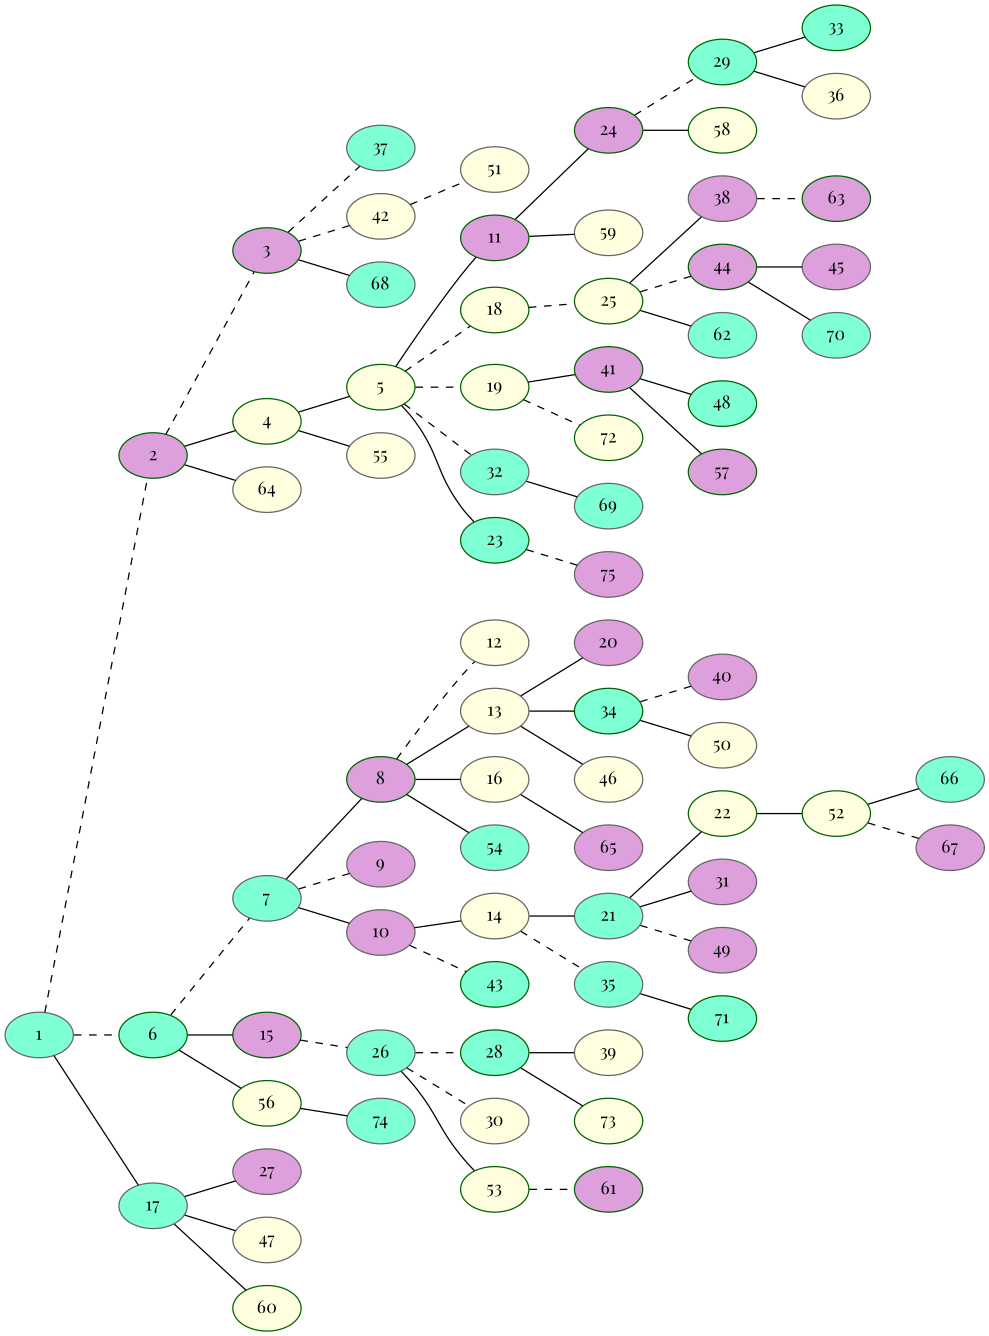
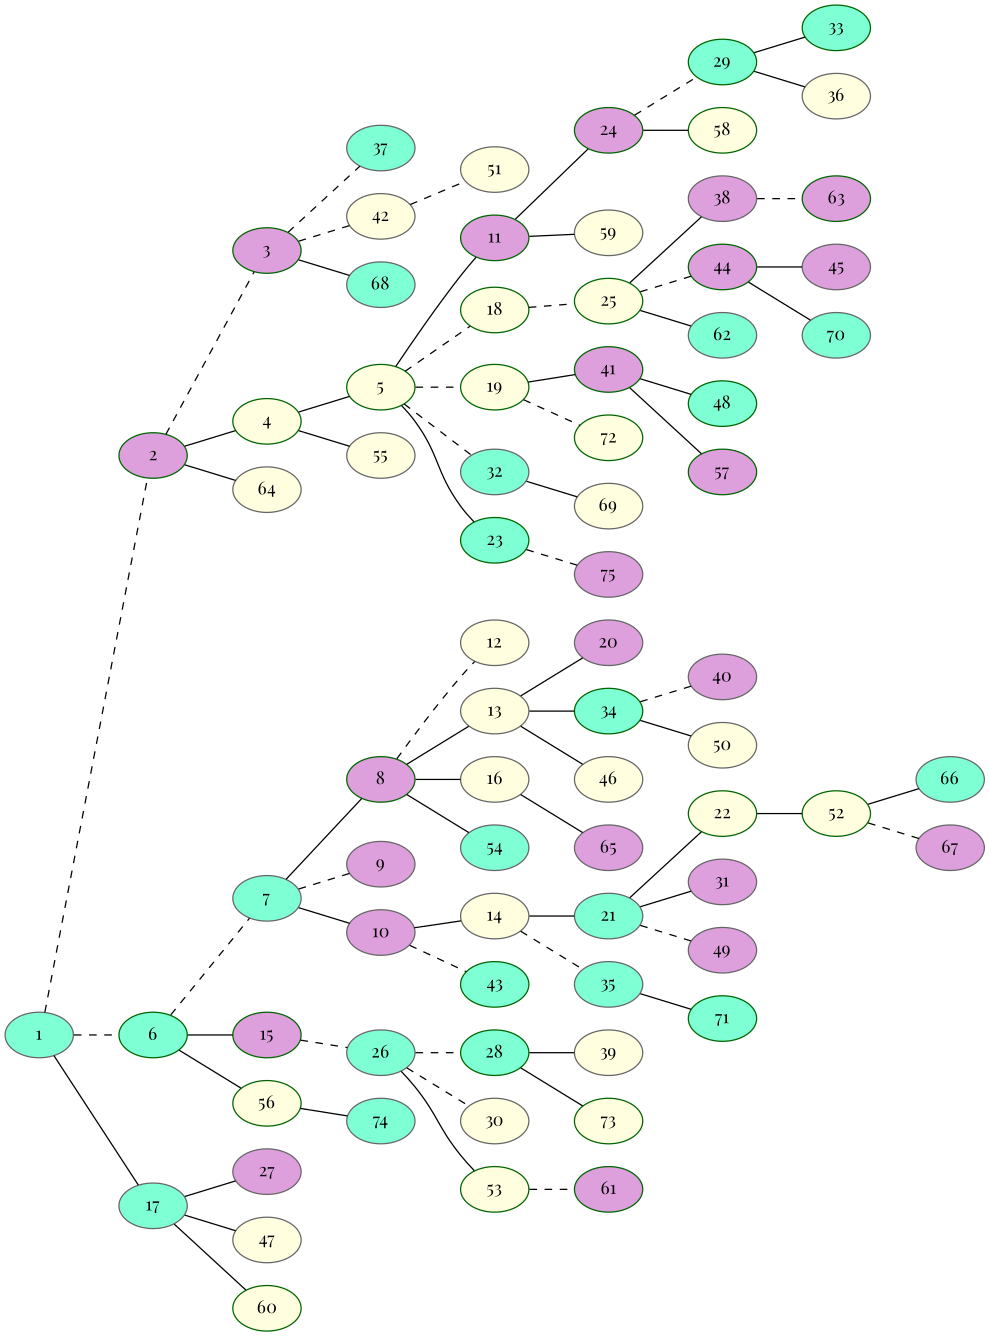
  graph {
    fontname="Playfair Display"
    rankdir=LR
    node [color=gray40 fillcolor=lightyellow fontname="Playfair Display" style=filled]
    edge [fontname="Playfair Display" style=solid]
    1 [fillcolor=aquamarine]
    2 [color=darkgreen fillcolor=plum]
    6 [color=darkgreen fillcolor=aquamarine]
    17 [fillcolor=aquamarine]
    3 [color=darkgreen fillcolor=plum]
    4 [color=darkgreen]
    64
    7 [fillcolor=aquamarine]
    15 [color=darkgreen fillcolor=plum]
    56 [color=darkgreen]
    27 [fillcolor=plum]
    47
    60 [color=darkgreen]
    37 [fillcolor=aquamarine]
    42
    68 [fillcolor=aquamarine]
    5 [color=darkgreen]
    55
    51
    11 [color=darkgreen fillcolor=plum]
    18 [color=darkgreen]
    19 [color=darkgreen]
    32 [fillcolor=aquamarine]
    23 [color=darkgreen fillcolor=aquamarine]
    24 [color=darkgreen fillcolor=plum]
    59
    25 [color=darkgreen]
    41 [color=darkgreen fillcolor=plum]
    72 [color=darkgreen]
-   69 [fillcolor=aquamarine]
+   69
    8 [color=darkgreen fillcolor=plum]
    9 [fillcolor=plum]
    10 [fillcolor=plum]
    26 [fillcolor=aquamarine]
    74 [fillcolor=aquamarine]
    12
    13
    16
    54 [fillcolor=aquamarine]
    14
    43 [color=darkgreen fillcolor=aquamarine]
    20 [fillcolor=plum]
    34 [color=darkgreen fillcolor=aquamarine]
    46
    65 [fillcolor=plum]
    21 [fillcolor=aquamarine]
    35 [fillcolor=aquamarine]
    29 [color=darkgreen fillcolor=aquamarine]
    58 [color=darkgreen]
    40 [fillcolor=plum]
    50
    22 [color=darkgreen]
    31 [fillcolor=plum]
    49 [fillcolor=plum]
    71 [color=darkgreen fillcolor=aquamarine]
    28 [color=darkgreen fillcolor=aquamarine]
    30
    53 [color=darkgreen]
    38 [fillcolor=plum]
    44 [color=darkgreen fillcolor=plum]
    62 [fillcolor=aquamarine]
    75 [fillcolor=plum]
    48 [color=darkgreen fillcolor=aquamarine]
    57 [color=darkgreen fillcolor=plum]
    52 [color=darkgreen]
    66 [fillcolor=aquamarine]
    67 [fillcolor=plum]
    33 [color=darkgreen fillcolor=aquamarine]
    36
    63 [color=darkgreen fillcolor=plum]
    45 [fillcolor=plum]
    70 [fillcolor=aquamarine]
    39
    73 [color=darkgreen]
    61 [color=darkgreen fillcolor=plum]
    1 -- 2 [style=dashed]
    1 -- 6 [style=dashed]
    1 -- 17
    2 -- 3 [style=dashed]
    2 -- 4
    2 -- 64
    6 -- 7 [style=dashed]
    6 -- 15
    6 -- 56
    17 -- 27
    17 -- 47
    17 -- 60
    3 -- 37 [style=dashed]
    3 -- 42 [style=dashed]
    3 -- 68
    4 -- 5
    4 -- 55
    7 -- 8
    7 -- 9 [style=dashed]
    7 -- 10
    15 -- 26 [style=dashed]
    56 -- 74
    42 -- 51 [style=dashed]
    5 -- 11
    5 -- 18 [style=dashed]
    5 -- 19 [style=dashed]
    5 -- 32 [style=dashed]
    5 -- 23
    11 -- 24
    11 -- 59
    18 -- 25 [style=dashed]
    19 -- 41
    19 -- 72 [style=dashed]
    32 -- 69
    23 -- 75 [style=dashed]
    24 -- 29 [style=dashed]
    24 -- 58
    25 -- 38
    25 -- 44 [style=dashed]
    25 -- 62
    41 -- 48
    41 -- 57
    8 -- 12 [style=dashed]
    8 -- 13
    8 -- 16
    8 -- 54
    10 -- 14
    10 -- 43 [style=dashed]
    26 -- 28 [style=dashed]
    26 -- 30 [style=dashed]
    26 -- 53
    13 -- 20
    13 -- 34
    13 -- 46
    16 -- 65
    14 -- 21
    14 -- 35 [style=dashed]
    34 -- 40 [style=dashed]
    34 -- 50
    21 -- 22
    21 -- 31
    21 -- 49 [style=dashed]
    35 -- 71
    29 -- 33
    29 -- 36
    22 -- 52
    28 -- 39
    28 -- 73
    53 -- 61 [style=dashed]
    38 -- 63 [style=dashed]
    44 -- 45
    44 -- 70
    52 -- 66
    52 -- 67 [style=dashed]
  }
